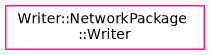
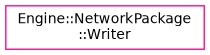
  digraph {
    rankdir=TB
-   n1 [color=deeppink fillcolor=white fontname=Helvetica fontsize=10 height=0.2 label="Writer::NetworkPackage\l::Writer" shape=box style=filled width=0.4]
+   n1 [color=deeppink fillcolor=white fontname=Helvetica fontsize=10 height=0.2 label="Engine::NetworkPackage\l::Writer" shape=box style=filled width=0.4]
  }
